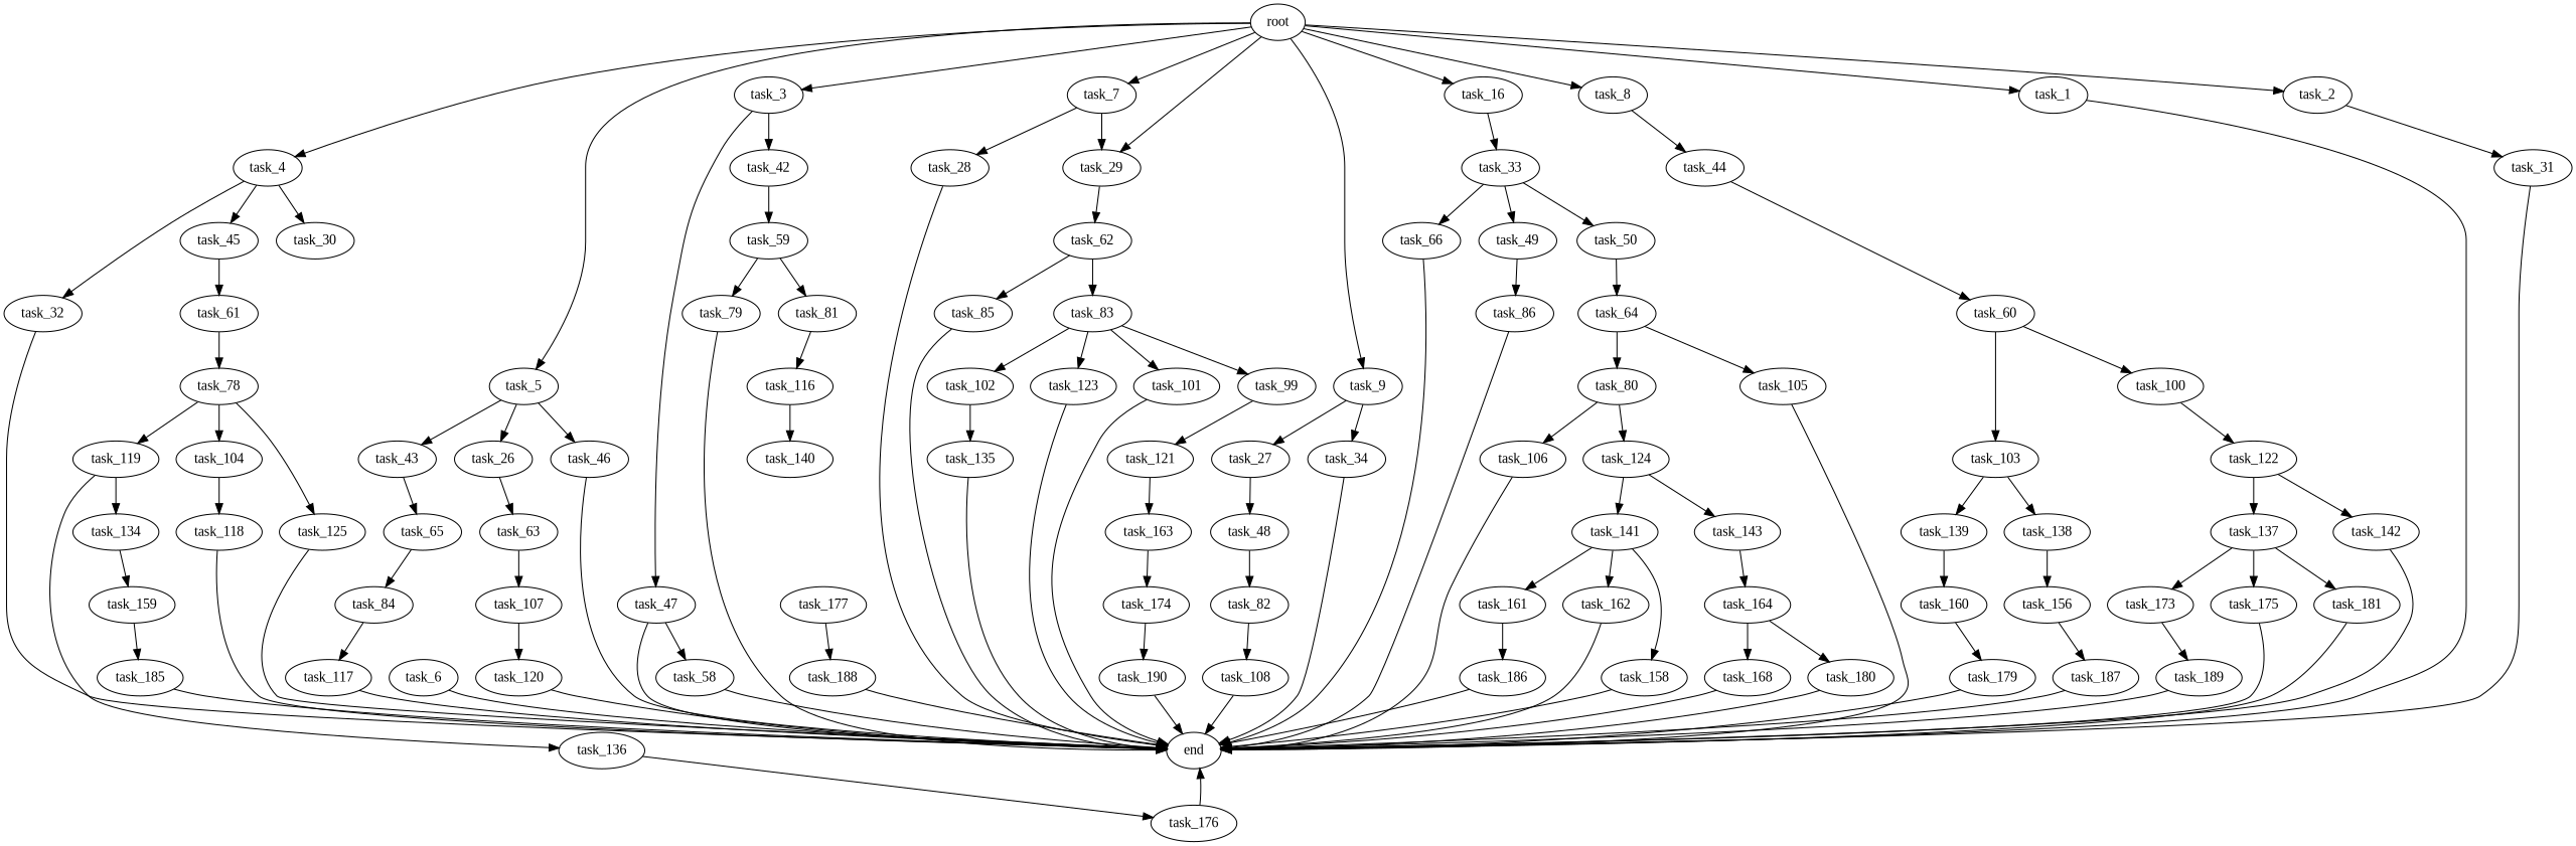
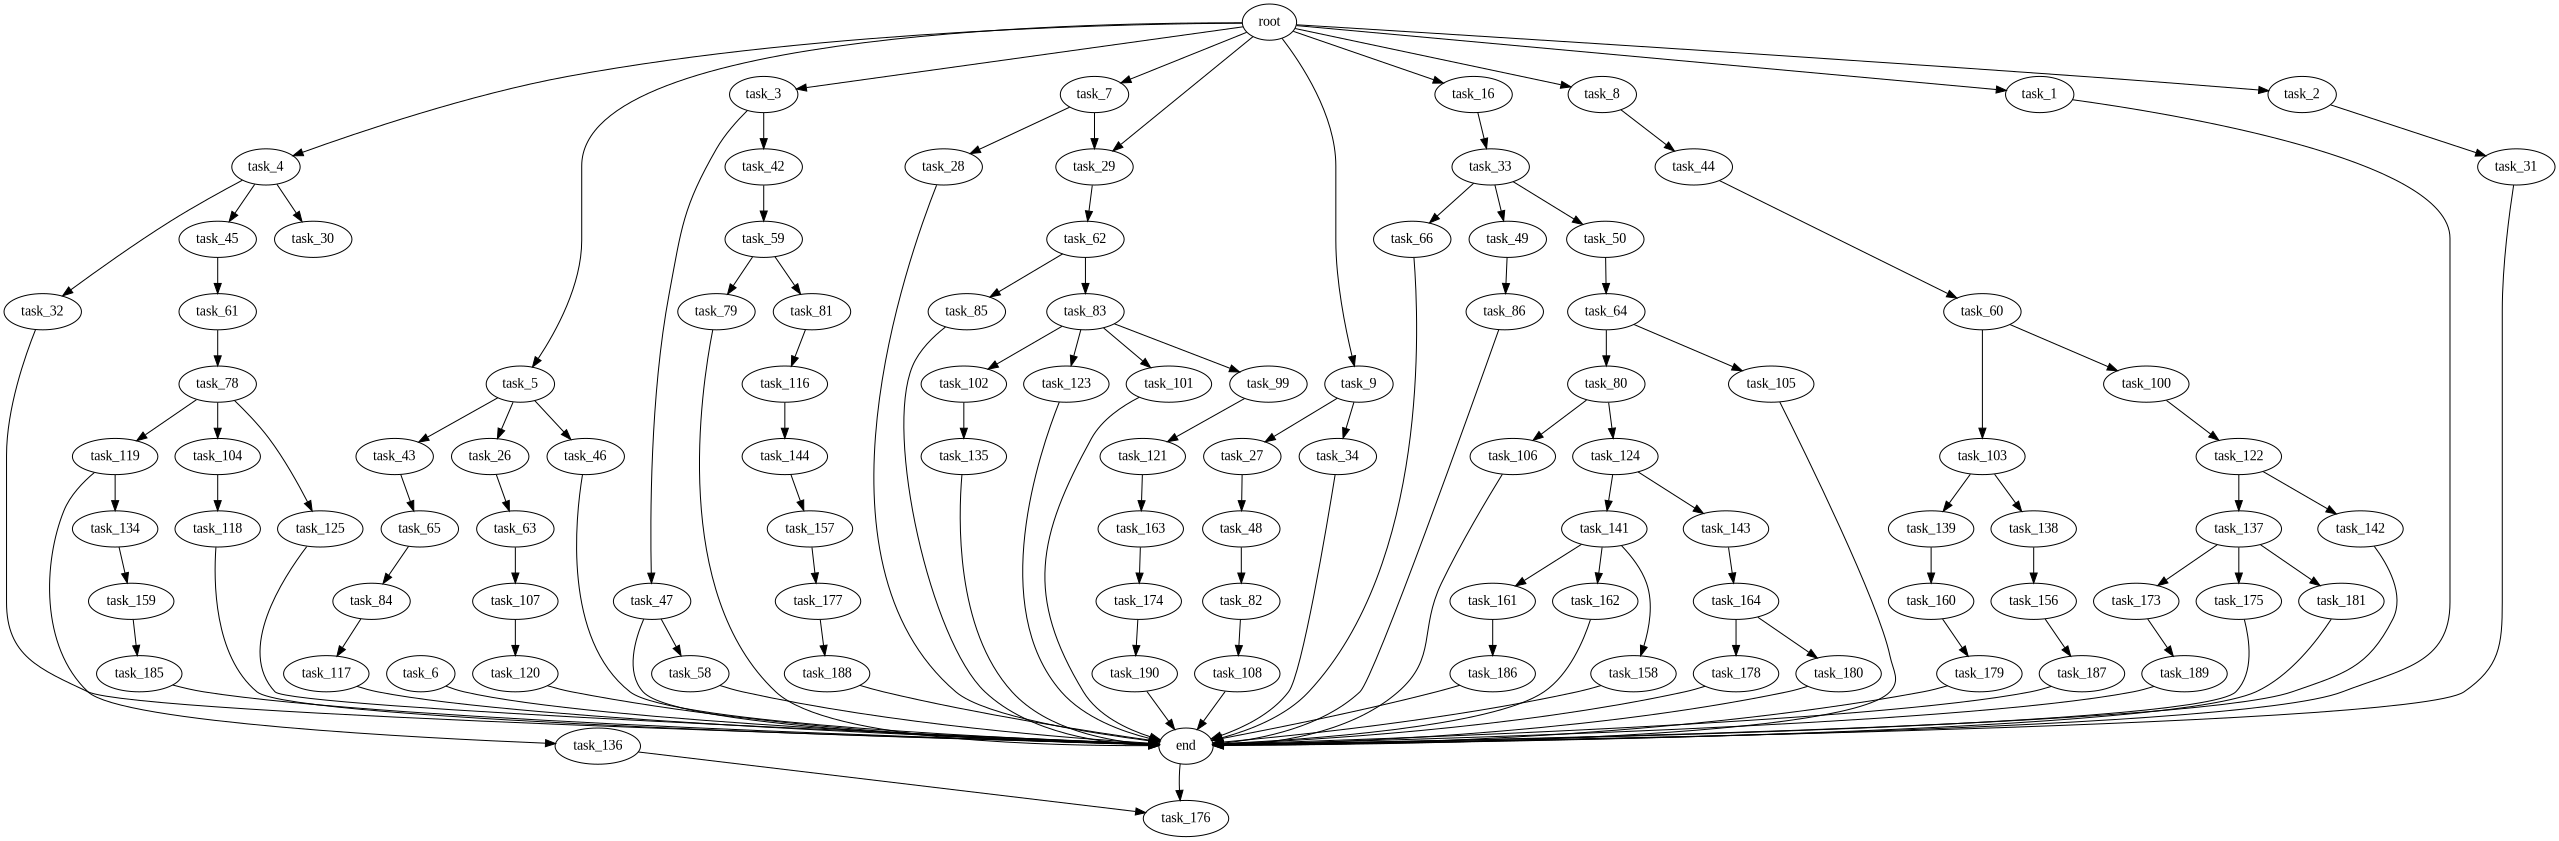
  digraph {
    fontname="Liberation Serif"
    node [fontname="Liberation Serif"]
    edge [fontname="Liberation Serif"]
    root
    task_1
    task_2
    task_3
    task_4
    task_5
    task_7
    task_8
    task_9
    n10 [label=task_16]
    task_29
    end
    task_31
    task_42
    task_47
    task_30
    task_32
    task_45
    task_26
    task_43
    task_46
    task_6
    task_28
    task_44
    task_27
    task_34
    task_33
    task_59
    task_58
    task_61
    task_63
    task_65
    task_62
    task_60
    task_48
    task_49
    task_50
    task_66
    task_107
    task_82
    task_83
    task_85
    task_86
    task_64
    task_79
    task_81
    task_84
    task_100
    task_103
    task_78
    task_108
    task_80
    task_105
    task_116
    task_122
    task_138
    task_139
    task_104
    task_119
    task_125
    task_99
    task_101
    task_102
    task_123
    task_120
    task_106
    task_124
    task_117
    task_118
    task_134
    task_136
    task_141
    task_143
-   task_140
+   task_140 [label=task_144]
    task_121
    task_135
    task_163
    task_137
    task_142
    task_156
    task_160
+   task_157
    task_159
    task_176
    task_174
    task_173
    task_175
    task_181
    task_158
    task_161
    task_162
    task_164
    task_185
    task_189
    task_187
    task_179
    task_177
    task_186
-   task_178 [label=task_168]
+   task_178
    task_180
    task_188
    task_190
    root -> task_1
    root -> task_2
    root -> task_3
    root -> task_4
    root -> task_5
    root -> task_7
    root -> task_8
    root -> task_9
    root -> n10
    root -> task_29
    task_1 -> end
    task_2 -> task_31
    task_3 -> task_42
    task_3 -> task_47
    task_4 -> task_30
    task_4 -> task_32
    task_4 -> task_45
    task_5 -> task_26
    task_5 -> task_43
    task_5 -> task_46
    task_7 -> task_29
    task_7 -> task_28
    task_8 -> task_44
    task_9 -> task_27
    task_9 -> task_34
    n10 -> task_33
    task_29 -> task_62
    task_31 -> end
    task_42 -> task_59
    task_47 -> end
    task_47 -> task_58
    task_32 -> end
    task_45 -> task_61
    task_26 -> task_63
    task_43 -> task_65
    task_46 -> end
    task_6 -> end
    task_28 -> end
    task_44 -> task_60
    task_27 -> task_48
    task_34 -> end
    task_33 -> task_49
    task_33 -> task_50
    task_33 -> task_66
    task_59 -> task_79
    task_59 -> task_81
    task_58 -> end
    task_61 -> task_78
    task_63 -> task_107
    task_65 -> task_84
    task_62 -> task_83
    task_62 -> task_85
    task_60 -> task_100
    task_60 -> task_103
    task_48 -> task_82
    task_49 -> task_86
    task_50 -> task_64
    task_66 -> end
    task_107 -> task_120
    task_82 -> task_108
    task_83 -> task_99
    task_83 -> task_101
    task_83 -> task_102
    task_83 -> task_123
    task_85 -> end
    task_86 -> end
    task_64 -> task_80
    task_64 -> task_105
    task_79 -> end
    task_81 -> task_116
    task_84 -> task_117
    task_100 -> task_122
    task_103 -> task_138
    task_103 -> task_139
    task_78 -> task_104
    task_78 -> task_119
    task_78 -> task_125
    task_108 -> end
    task_80 -> task_106
    task_80 -> task_124
    task_105 -> end
    task_116 -> task_140
    task_122 -> task_137
    task_122 -> task_142
    task_138 -> task_156
    task_139 -> task_160
    task_104 -> task_118
    task_119 -> task_134
    task_119 -> task_136
    task_125 -> end
    task_99 -> task_121
    task_101 -> end
    task_102 -> task_135
    task_123 -> end
    task_120 -> end
    task_106 -> end
    task_124 -> task_141
    task_124 -> task_143
    task_117 -> end
    task_118 -> end
    task_134 -> task_159
    task_136 -> task_176
    task_141 -> task_158
    task_141 -> task_161
    task_141 -> task_162
    task_143 -> task_164
+   task_140 -> task_157
    task_121 -> task_163
    task_135 -> end
    task_163 -> task_174
    task_137 -> task_173
    task_137 -> task_175
    task_137 -> task_181
    task_142 -> end
    task_156 -> task_187
    task_160 -> task_179
+   task_157 -> task_177
    task_159 -> task_185
-   task_176 -> end
+   end -> task_176
    task_174 -> task_190
    task_173 -> task_189
    task_175 -> end
    task_181 -> end
    task_158 -> end
    task_161 -> task_186
    task_162 -> end
    task_164 -> task_178
    task_164 -> task_180
    task_185 -> end
    task_189 -> end
    task_187 -> end
    task_179 -> end
    task_177 -> task_188
    task_186 -> end
    task_178 -> end
    task_180 -> end
    task_188 -> end
    task_190 -> end
  }
